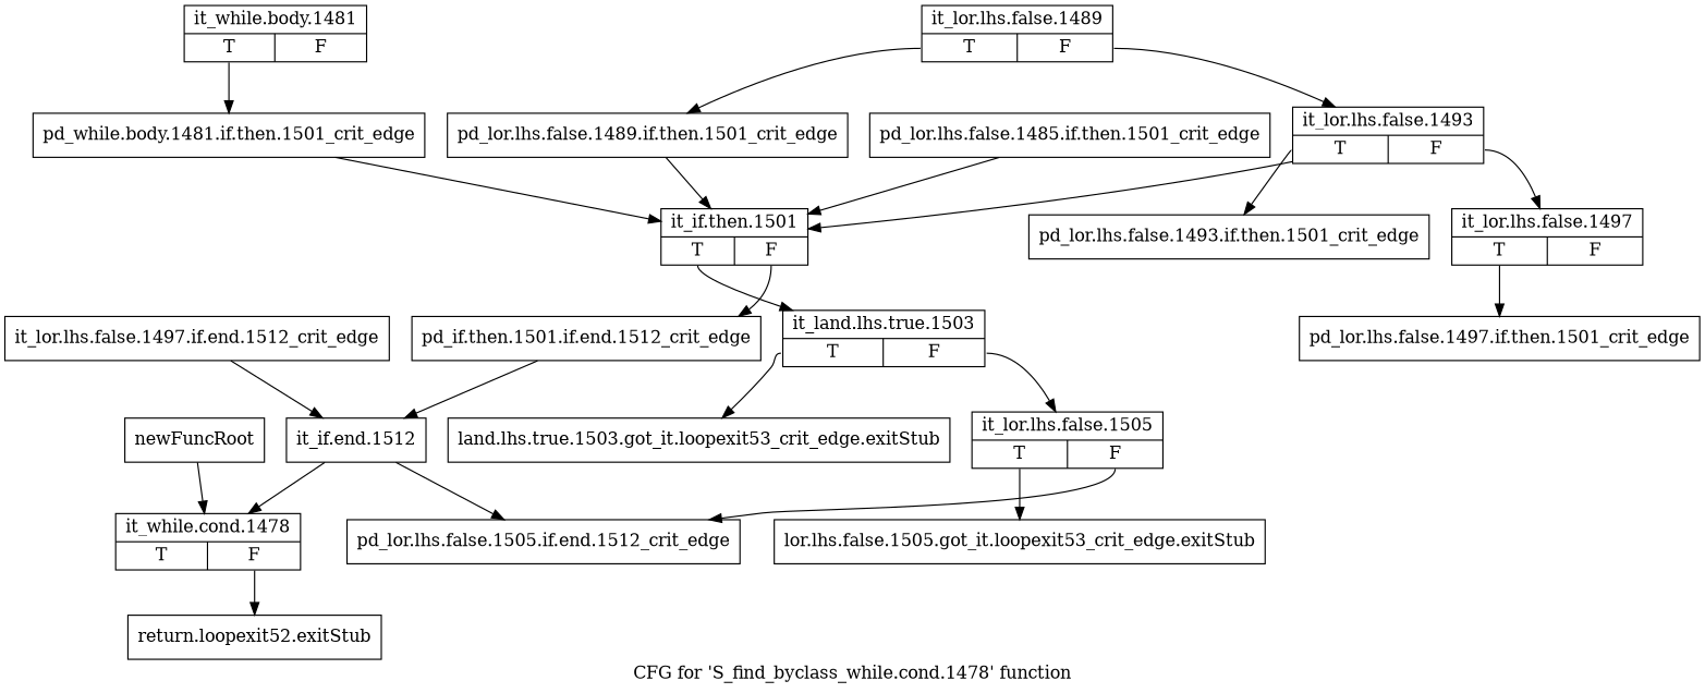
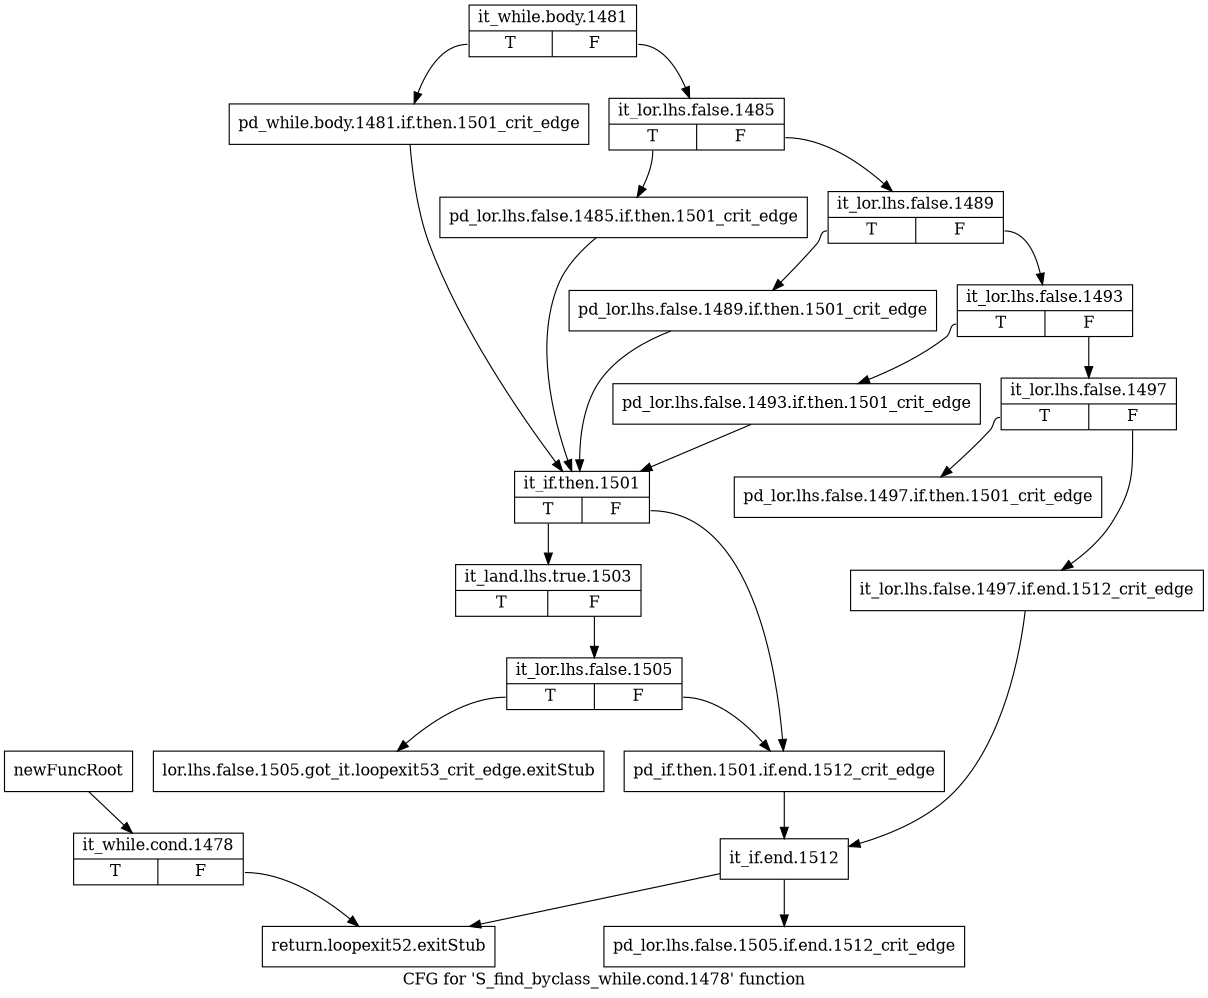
  digraph {
    label="CFG for 'S_find_byclass_while.cond.1478' function"
    node [shape=record]
    n1 [label="{newFuncRoot}"]
    n2 [label="{it_while.cond.1478|{<s0>T|<s1>F}}"]
    n3 [label="{return.loopexit52.exitStub}"]
    n4 [label="{it_while.body.1481|{<s0>T|<s1>F}}"]
    n5 [label="{pd_while.body.1481.if.then.1501_crit_edge}"]
-   n7 [label="{land.lhs.true.1503.got_it.loopexit53_crit_edge.exitStub}"]
+   n6 [label="{it_lor.lhs.false.1485|{<s0>T|<s1>F}}"]
    n8 [label="{lor.lhs.false.1505.got_it.loopexit53_crit_edge.exitStub}"]
    n9 [label="{it_if.then.1501|{<s0>T|<s1>F}}"]
    n10 [label="{pd_lor.lhs.false.1485.if.then.1501_crit_edge}"]
    n11 [label="{it_lor.lhs.false.1489|{<s0>T|<s1>F}}"]
    n12 [label="{it_land.lhs.true.1503|{<s0>T|<s1>F}}"]
    n13 [label="{pd_if.then.1501.if.end.1512_crit_edge}"]
    n14 [label="{pd_lor.lhs.false.1489.if.then.1501_crit_edge}"]
    n15 [label="{it_lor.lhs.false.1493|{<s0>T|<s1>F}}"]
    n16 [label="{pd_lor.lhs.false.1493.if.then.1501_crit_edge}"]
    n17 [label="{it_lor.lhs.false.1497|{<s0>T|<s1>F}}"]
    n18 [label="{pd_lor.lhs.false.1497.if.then.1501_crit_edge}"]
    n19 [label="{it_lor.lhs.false.1497.if.end.1512_crit_edge}"]
    n20 [label="{it_if.end.1512}"]
    n21 [label="{pd_lor.lhs.false.1505.if.end.1512_crit_edge}"]
    n22 [label="{it_lor.lhs.false.1505|{<s0>T|<s1>F}}"]
    n1 -> n2
    n2 -> n3 [tailport=s1]
    n4 -> n5 [tailport=s0]
+   n4 -> n6 [tailport=s1]
    n5 -> n9
+   n6 -> n10 [tailport=s0]
+   n6 -> n11 [tailport=s1]
    n9 -> n12 [tailport=s0]
    n9 -> n13 [tailport=s1]
    n10 -> n9
    n11 -> n14 [tailport=s0]
    n11 -> n15 [tailport=s1]
-   n12 -> n7 [tailport=s0]
    n12 -> n22 [tailport=s1]
    n13 -> n20
    n14 -> n9
    n15 -> n16 [tailport=s0]
    n15 -> n17 [tailport=s1]
-   n15 -> n9
+   n16 -> n9
    n17 -> n18 [tailport=s0]
+   n17 -> n19 [tailport=s1]
    n19 -> n20
-   n20 -> n2
+   n20 -> n3
    n20 -> n21
    n22 -> n8 [tailport=s0]
-   n22 -> n21 [tailport=s1]
+   n22 -> n13 [tailport=s1]
  }
